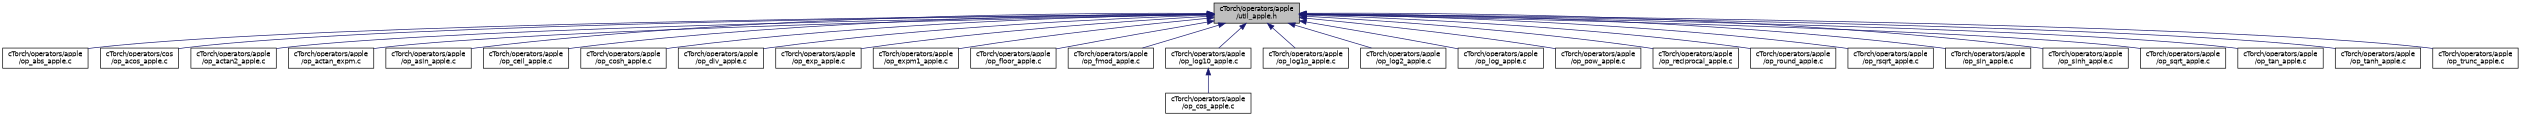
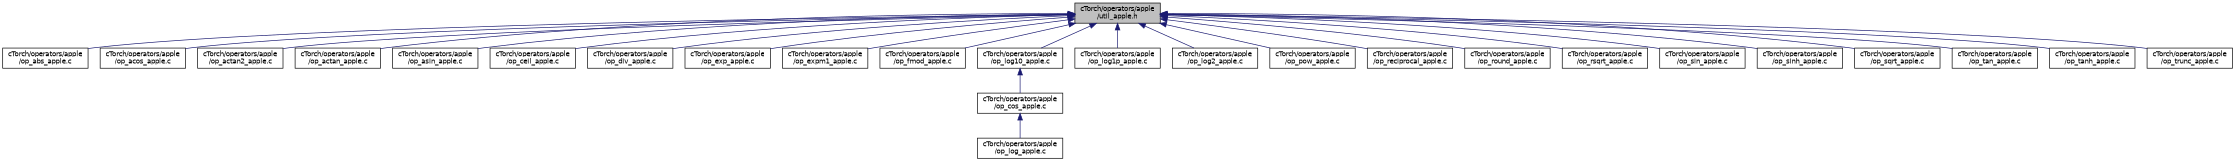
  digraph {
    fontname="DejaVu Sans"
    node [color=black fillcolor=white fontname="DejaVu Sans" fontsize=10 shape=record style=filled]
    edge [color=midnightblue dir=back fontname="DejaVu Sans" fontsize=10 labelfontname=Helvetica labelfontsize=10 style=solid]
    n1 [fillcolor=grey75 fontcolor=black height=0.2 label="cTorch/operators/apple\l/util_apple.h" width=0.4]
    n2 [height=0.2 label="cTorch/operators/apple\l/op_abs_apple.c" width=0.4]
-   n3 [height=0.2 label="cTorch/operators/cos\l/op_acos_apple.c" width=0.4]
+   n3 [height=0.2 label="cTorch/operators/apple\l/op_acos_apple.c" width=0.4]
    n4 [height=0.2 label="cTorch/operators/apple\l/op_actan2_apple.c" width=0.4]
-   n5 [height=0.2 label="cTorch/operators/apple\l/op_actan_expm.c" width=0.4]
+   n5 [height=0.2 label="cTorch/operators/apple\l/op_actan_apple.c" width=0.4]
    n6 [height=0.2 label="cTorch/operators/apple\l/op_asin_apple.c" width=0.4]
    n7 [height=0.2 label="cTorch/operators/apple\l/op_ceil_apple.c" width=0.4]
-   n8 [height=0.2 label="cTorch/operators/apple\l/op_cosh_apple.c" width=0.4]
    n9 [height=0.2 label="cTorch/operators/apple\l/op_div_apple.c" width=0.4]
    n10 [height=0.2 label="cTorch/operators/apple\l/op_exp_apple.c" width=0.4]
    n11 [height=0.2 label="cTorch/operators/apple\l/op_expm1_apple.c" width=0.4]
-   n12 [height=0.2 label="cTorch/operators/apple\l/op_floor_apple.c" width=0.4]
    n13 [height=0.2 label="cTorch/operators/apple\l/op_fmod_apple.c" width=0.4]
    n14 [height=0.2 label="cTorch/operators/apple\l/op_log10_apple.c" width=0.4]
    n15 [height=0.2 label="cTorch/operators/apple\l/op_log1p_apple.c" width=0.4]
    n16 [height=0.2 label="cTorch/operators/apple\l/op_log2_apple.c" width=0.4]
    n17 [height=0.2 label="cTorch/operators/apple\l/op_log_apple.c" width=0.4]
    n18 [height=0.2 label="cTorch/operators/apple\l/op_pow_apple.c" width=0.4]
    n19 [height=0.2 label="cTorch/operators/apple\l/op_reciprocal_apple.c" width=0.4]
    n20 [height=0.2 label="cTorch/operators/apple\l/op_round_apple.c" width=0.4]
    n21 [height=0.2 label="cTorch/operators/apple\l/op_rsqrt_apple.c" width=0.4]
    n22 [height=0.2 label="cTorch/operators/apple\l/op_sin_apple.c" width=0.4]
    n23 [height=0.2 label="cTorch/operators/apple\l/op_sinh_apple.c" width=0.4]
    n24 [height=0.2 label="cTorch/operators/apple\l/op_sqrt_apple.c" width=0.4]
    n25 [height=0.2 label="cTorch/operators/apple\l/op_tan_apple.c" width=0.4]
    n26 [height=0.2 label="cTorch/operators/apple\l/op_tanh_apple.c" width=0.4]
    n27 [height=0.2 label="cTorch/operators/apple\l/op_trunc_apple.c" width=0.4]
    n28 [height=0.2 label="cTorch/operators/apple\l/op_cos_apple.c" width=0.4]
    n1 -> n2
    n1 -> n3
    n1 -> n4
    n1 -> n5
    n1 -> n6
    n1 -> n7
-   n1 -> n8
    n1 -> n9
    n1 -> n10
    n1 -> n11
-   n1 -> n12
    n1 -> n13
    n1 -> n14
    n1 -> n15
    n1 -> n16
-   n1 -> n17
+   n28 -> n17
    n1 -> n18
    n1 -> n19
    n1 -> n20
    n1 -> n21
    n1 -> n22
    n1 -> n23
    n1 -> n24
    n1 -> n25
    n1 -> n26
    n1 -> n27
    n14 -> n28
  }
